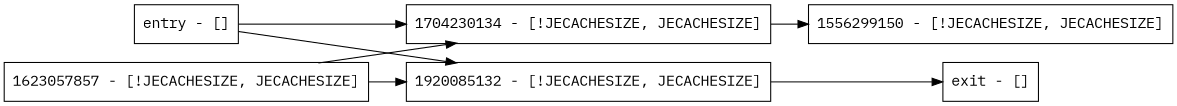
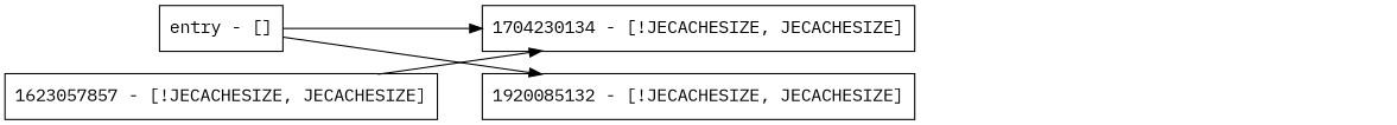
  digraph {
    fontname="IBM Plex Mono"
    rankdir=LR
    node [fontname="IBM Plex Mono" shape=record]
    edge [fontname="IBM Plex Mono"]
    n1 [label="entry - []"]
    n2 [label="1704230134 - [!JECACHESIZE, JECACHESIZE]"]
    n3 [label="1920085132 - [!JECACHESIZE, JECACHESIZE]"]
-   n4 [label="1556299150 - [!JECACHESIZE, JECACHESIZE]"]
-   n5 [label="exit - []"]
    n6 [label="1623057857 - [!JECACHESIZE, JECACHESIZE]"]
    n1 -> n2
    n1 -> n3
-   n2 -> n4
-   n3 -> n5
    n6 -> n2
-   n6 -> n3
  }
